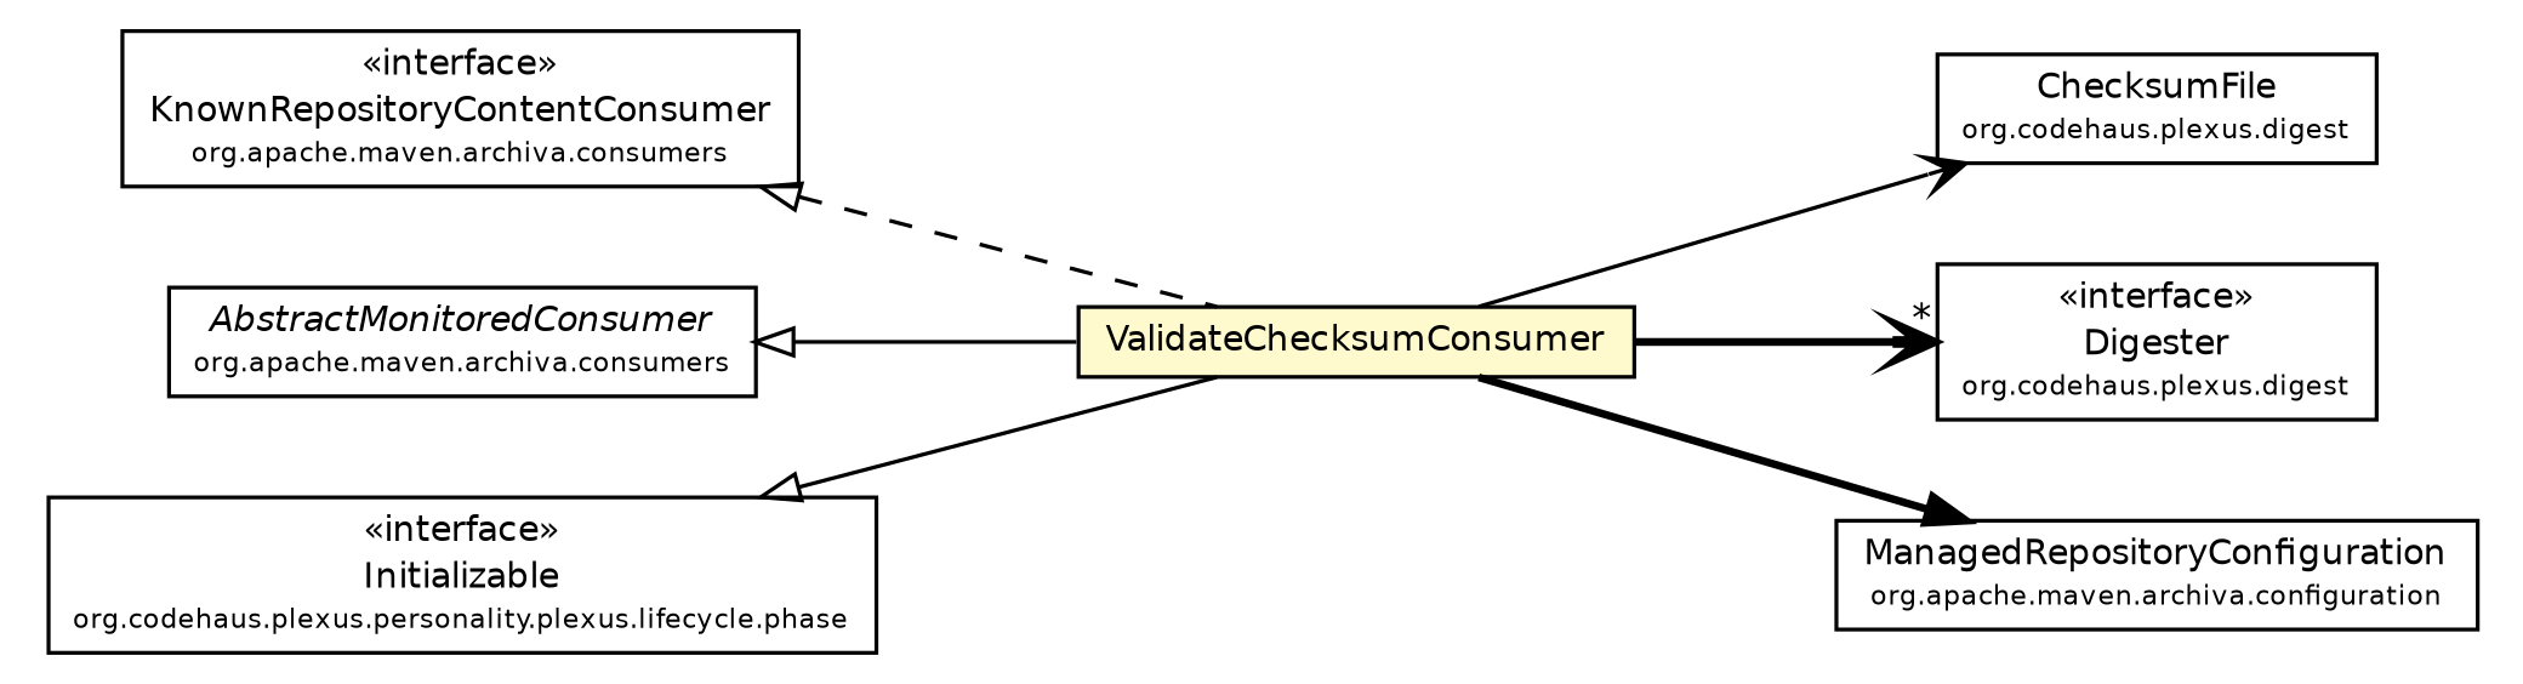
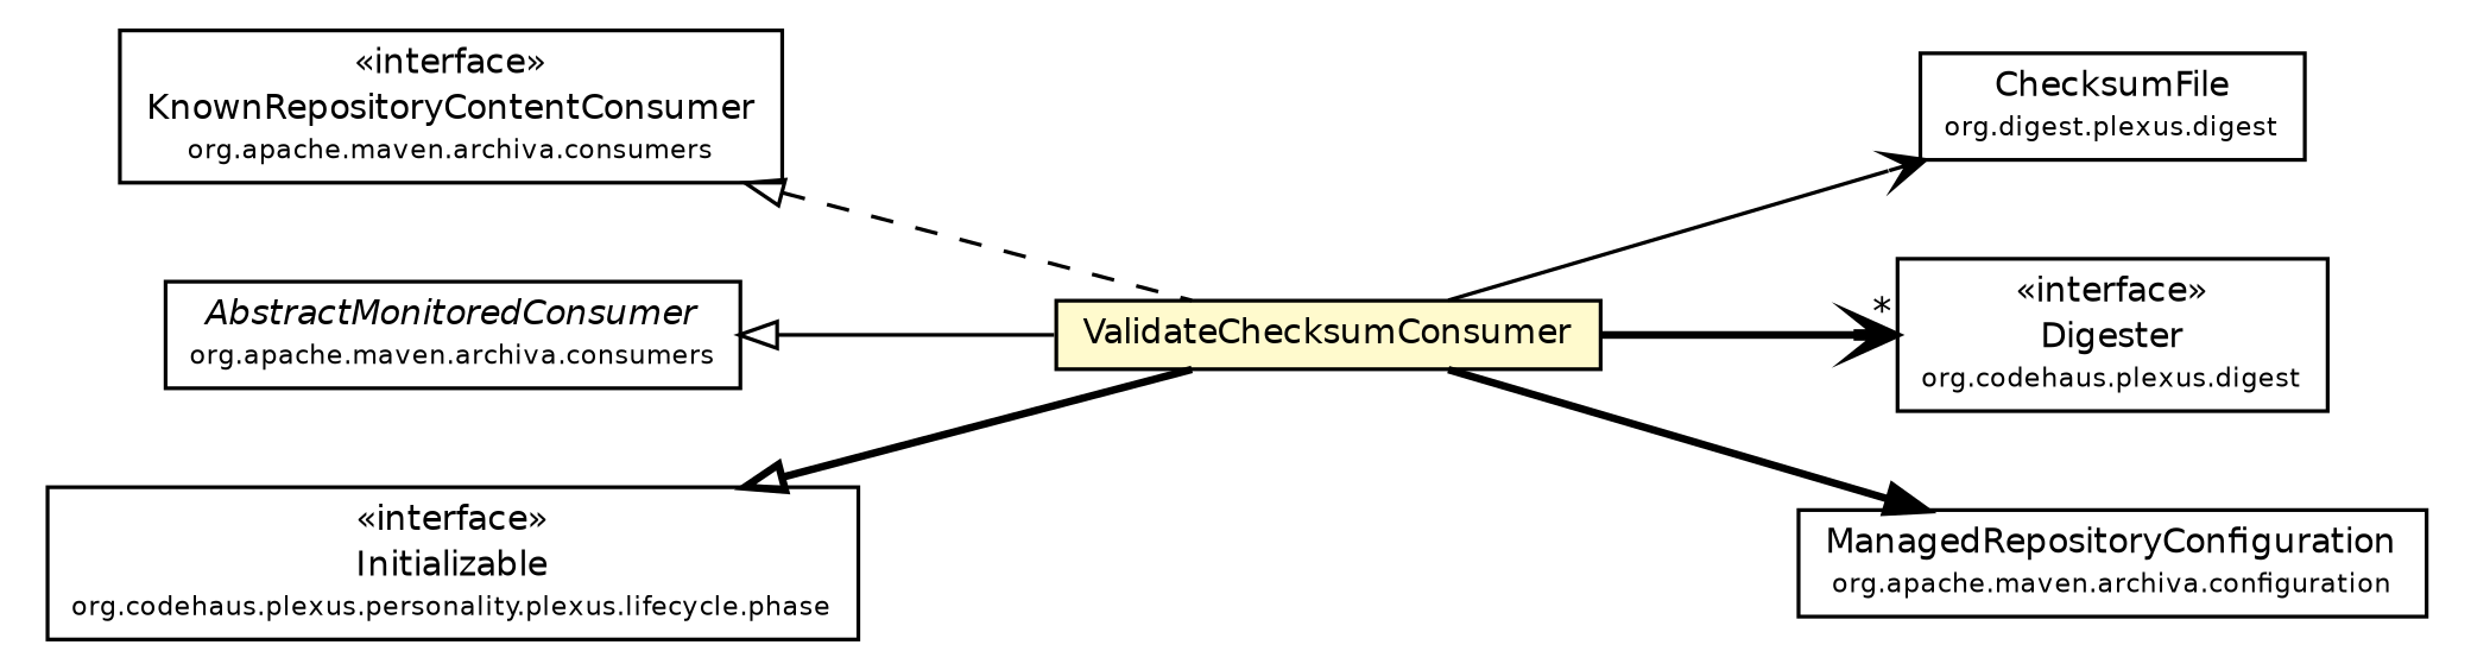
  digraph {
    rankdir=LR
    node [fontcolor=black fontname=Helvetica fontsize=9.0 shape=plaintext]
    edge [fontname=Helvetica fontsize=10 headport=p labelfontname=Helvetica labelfontsize=10 style=solid tailport=p]
    n1 [label=<<table border="0" cellborder="1" cellspacing="0" cellpadding="2" port="p" href="../KnownRepositoryContentConsumer.html"> 		<tr><td><table border="0" cellspacing="0" cellpadding="1"> 			<tr><td> &laquo;interface&raquo; </td></tr> 			<tr><td> KnownRepositoryContentConsumer </td></tr> 			<tr><td><font point-size="7.0"> org.apache.maven.archiva.consumers </font></td></tr> 		</table></td></tr> 		</table>>]
    n2 [label=<<table border="0" cellborder="1" cellspacing="0" cellpadding="2" port="p" bgcolor="lemonChiffon" href="./ValidateChecksumConsumer.html"> 		<tr><td><table border="0" cellspacing="0" cellpadding="1"> 			<tr><td> ValidateChecksumConsumer </td></tr> 		</table></td></tr> 		</table>>]
-   n3 [label=<<table border="0" cellborder="1" cellspacing="0" cellpadding="2" port="p" href="http://java.sun.com/j2se/1.4.2/docs/api/org/codehaus/plexus/digest/ChecksumFile.html"> 		<tr><td><table border="0" cellspacing="0" cellpadding="1"> 			<tr><td> ChecksumFile </td></tr> 			<tr><td><font point-size="7.0"> org.codehaus.plexus.digest </font></td></tr> 		</table></td></tr> 		</table>>]
+   n3 [label=<<table border="0" cellborder="1" cellspacing="0" cellpadding="2" port="p" href="http://java.sun.com/j2se/1.4.2/docs/api/org/codehaus/plexus/digest/ChecksumFile.html"> 		<tr><td><table border="0" cellspacing="0" cellpadding="1"> 			<tr><td> ChecksumFile </td></tr> 			<tr><td><font point-size="7.0"> org.digest.plexus.digest </font></td></tr> 		</table></td></tr> 		</table>>]
    n4 [label=<<table border="0" cellborder="1" cellspacing="0" cellpadding="2" port="p" href="http://java.sun.com/j2se/1.4.2/docs/api/org/codehaus/plexus/digest/Digester.html"> 		<tr><td><table border="0" cellspacing="0" cellpadding="1"> 			<tr><td> &laquo;interface&raquo; </td></tr> 			<tr><td> Digester </td></tr> 			<tr><td><font point-size="7.0"> org.codehaus.plexus.digest </font></td></tr> 		</table></td></tr> 		</table>>]
    n5 [label=<<table border="0" cellborder="1" cellspacing="0" cellpadding="2" port="p" href="http://java.sun.com/j2se/1.4.2/docs/api/org/apache/maven/archiva/configuration/ManagedRepositoryConfiguration.html"> 		<tr><td><table border="0" cellspacing="0" cellpadding="1"> 			<tr><td> ManagedRepositoryConfiguration </td></tr> 			<tr><td><font point-size="7.0"> org.apache.maven.archiva.configuration </font></td></tr> 		</table></td></tr> 		</table>>]
    n6 [label=<<table border="0" cellborder="1" cellspacing="0" cellpadding="2" port="p" href="../AbstractMonitoredConsumer.html"> 		<tr><td><table border="0" cellspacing="0" cellpadding="1"> 			<tr><td><font face="Helvetica-Oblique"> AbstractMonitoredConsumer </font></td></tr> 			<tr><td><font point-size="7.0"> org.apache.maven.archiva.consumers </font></td></tr> 		</table></td></tr> 		</table>>]
    n7 [label=<<table border="0" cellborder="1" cellspacing="0" cellpadding="2" port="p" href="http://java.sun.com/j2se/1.4.2/docs/api/org/codehaus/plexus/personality/plexus/lifecycle/phase/Initializable.html"> 		<tr><td><table border="0" cellspacing="0" cellpadding="1"> 			<tr><td> &laquo;interface&raquo; </td></tr> 			<tr><td> Initializable </td></tr> 			<tr><td><font point-size="7.0"> org.codehaus.plexus.personality.plexus.lifecycle.phase </font></td></tr> 		</table></td></tr> 		</table>>]
    n1 -> n2 [arrowtail=empty dir=back style=dashed]
    n2 -> n3 [arrowhead=open color=black fontcolor=black fontsize=10.0]
    n2 -> n4 [arrowhead=open color=black fontcolor=black fontsize=10.0 headlabel="*" style=bold]
    n2 -> n5 [arrowhead=normal color=black fontcolor=black fontsize=10.0 style=bold]
    n6 -> n2 [arrowtail=empty dir=back]
-   n7 -> n2 [arrowtail=empty dir=back]
+   n7 -> n2 [arrowtail=empty dir=back style=bold]
  }
